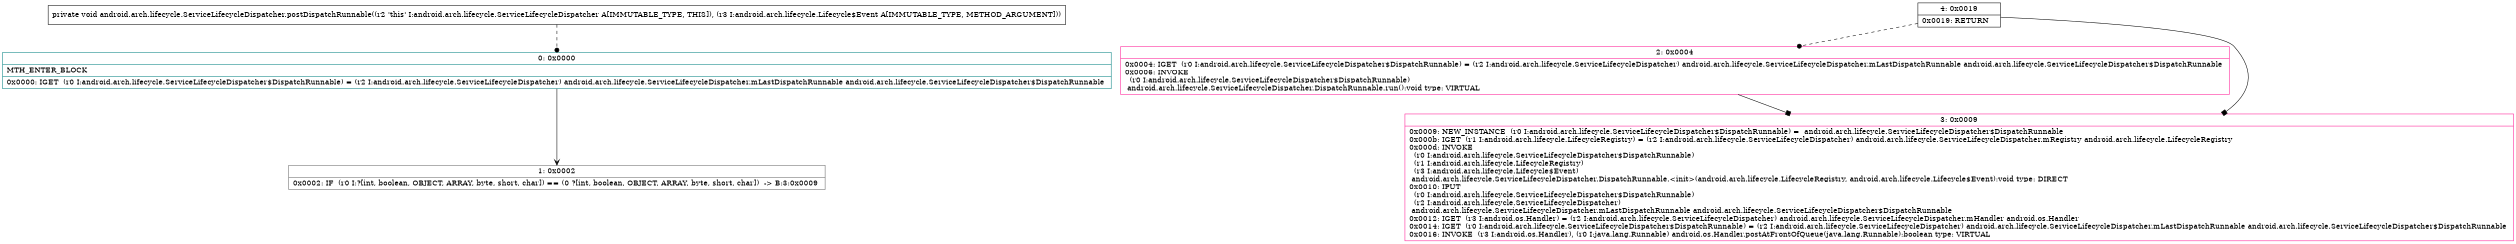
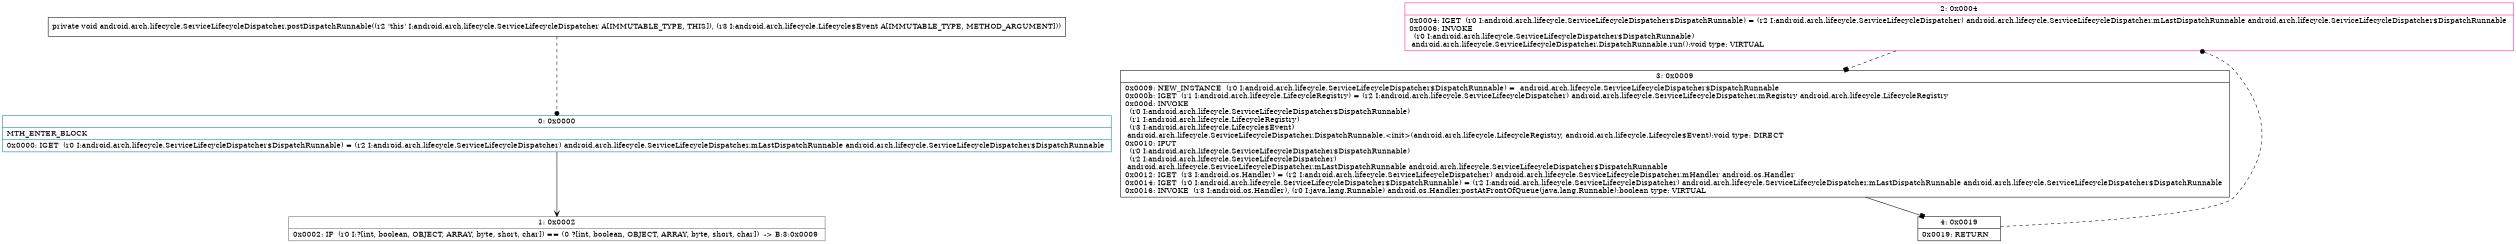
  digraph {
    node [color=deeppink shape=record]
    edge [arrowhead=box style=solid]
    n1 [color=teal label="{0\:\ 0x0000|MTH_ENTER_BLOCK\l|0x0000: IGET  (r0 I:android.arch.lifecycle.ServiceLifecycleDispatcher$DispatchRunnable) = (r2 I:android.arch.lifecycle.ServiceLifecycleDispatcher) android.arch.lifecycle.ServiceLifecycleDispatcher.mLastDispatchRunnable android.arch.lifecycle.ServiceLifecycleDispatcher$DispatchRunnable \l}"]
    n2 [color=gray40 label="{1\:\ 0x0002|0x0002: IF  (r0 I:?[int, boolean, OBJECT, ARRAY, byte, short, char]) == (0 ?[int, boolean, OBJECT, ARRAY, byte, short, char])  \-\> B:3:0x0009 \l}"]
    n3 [label="{2\:\ 0x0004|0x0004: IGET  (r0 I:android.arch.lifecycle.ServiceLifecycleDispatcher$DispatchRunnable) = (r2 I:android.arch.lifecycle.ServiceLifecycleDispatcher) android.arch.lifecycle.ServiceLifecycleDispatcher.mLastDispatchRunnable android.arch.lifecycle.ServiceLifecycleDispatcher$DispatchRunnable \l0x0006: INVOKE  \l  (r0 I:android.arch.lifecycle.ServiceLifecycleDispatcher$DispatchRunnable)\l android.arch.lifecycle.ServiceLifecycleDispatcher.DispatchRunnable.run():void type: VIRTUAL \l}"]
-   n4 [label="{3\:\ 0x0009|0x0009: NEW_INSTANCE  (r0 I:android.arch.lifecycle.ServiceLifecycleDispatcher$DispatchRunnable) =  android.arch.lifecycle.ServiceLifecycleDispatcher$DispatchRunnable \l0x000b: IGET  (r1 I:android.arch.lifecycle.LifecycleRegistry) = (r2 I:android.arch.lifecycle.ServiceLifecycleDispatcher) android.arch.lifecycle.ServiceLifecycleDispatcher.mRegistry android.arch.lifecycle.LifecycleRegistry \l0x000d: INVOKE  \l  (r0 I:android.arch.lifecycle.ServiceLifecycleDispatcher$DispatchRunnable)\l  (r1 I:android.arch.lifecycle.LifecycleRegistry)\l  (r3 I:android.arch.lifecycle.Lifecycle$Event)\l android.arch.lifecycle.ServiceLifecycleDispatcher.DispatchRunnable.\<init\>(android.arch.lifecycle.LifecycleRegistry, android.arch.lifecycle.Lifecycle$Event):void type: DIRECT \l0x0010: IPUT  \l  (r0 I:android.arch.lifecycle.ServiceLifecycleDispatcher$DispatchRunnable)\l  (r2 I:android.arch.lifecycle.ServiceLifecycleDispatcher)\l android.arch.lifecycle.ServiceLifecycleDispatcher.mLastDispatchRunnable android.arch.lifecycle.ServiceLifecycleDispatcher$DispatchRunnable \l0x0012: IGET  (r3 I:android.os.Handler) = (r2 I:android.arch.lifecycle.ServiceLifecycleDispatcher) android.arch.lifecycle.ServiceLifecycleDispatcher.mHandler android.os.Handler \l0x0014: IGET  (r0 I:android.arch.lifecycle.ServiceLifecycleDispatcher$DispatchRunnable) = (r2 I:android.arch.lifecycle.ServiceLifecycleDispatcher) android.arch.lifecycle.ServiceLifecycleDispatcher.mLastDispatchRunnable android.arch.lifecycle.ServiceLifecycleDispatcher$DispatchRunnable \l0x0016: INVOKE  (r3 I:android.os.Handler), (r0 I:java.lang.Runnable) android.os.Handler.postAtFrontOfQueue(java.lang.Runnable):boolean type: VIRTUAL \l}"]
+   n4 [color=black label="{3\:\ 0x0009|0x0009: NEW_INSTANCE  (r0 I:android.arch.lifecycle.ServiceLifecycleDispatcher$DispatchRunnable) =  android.arch.lifecycle.ServiceLifecycleDispatcher$DispatchRunnable \l0x000b: IGET  (r1 I:android.arch.lifecycle.LifecycleRegistry) = (r2 I:android.arch.lifecycle.ServiceLifecycleDispatcher) android.arch.lifecycle.ServiceLifecycleDispatcher.mRegistry android.arch.lifecycle.LifecycleRegistry \l0x000d: INVOKE  \l  (r0 I:android.arch.lifecycle.ServiceLifecycleDispatcher$DispatchRunnable)\l  (r1 I:android.arch.lifecycle.LifecycleRegistry)\l  (r3 I:android.arch.lifecycle.Lifecycle$Event)\l android.arch.lifecycle.ServiceLifecycleDispatcher.DispatchRunnable.\<init\>(android.arch.lifecycle.LifecycleRegistry, android.arch.lifecycle.Lifecycle$Event):void type: DIRECT \l0x0010: IPUT  \l  (r0 I:android.arch.lifecycle.ServiceLifecycleDispatcher$DispatchRunnable)\l  (r2 I:android.arch.lifecycle.ServiceLifecycleDispatcher)\l android.arch.lifecycle.ServiceLifecycleDispatcher.mLastDispatchRunnable android.arch.lifecycle.ServiceLifecycleDispatcher$DispatchRunnable \l0x0012: IGET  (r3 I:android.os.Handler) = (r2 I:android.arch.lifecycle.ServiceLifecycleDispatcher) android.arch.lifecycle.ServiceLifecycleDispatcher.mHandler android.os.Handler \l0x0014: IGET  (r0 I:android.arch.lifecycle.ServiceLifecycleDispatcher$DispatchRunnable) = (r2 I:android.arch.lifecycle.ServiceLifecycleDispatcher) android.arch.lifecycle.ServiceLifecycleDispatcher.mLastDispatchRunnable android.arch.lifecycle.ServiceLifecycleDispatcher$DispatchRunnable \l0x0016: INVOKE  (r3 I:android.os.Handler), (r0 I:java.lang.Runnable) android.os.Handler.postAtFrontOfQueue(java.lang.Runnable):boolean type: VIRTUAL \l}"]
    n5 [color=black label="{4\:\ 0x0019|0x0019: RETURN   \l}"]
    n6 [color=black label="{private void android.arch.lifecycle.ServiceLifecycleDispatcher.postDispatchRunnable((r2 'this' I:android.arch.lifecycle.ServiceLifecycleDispatcher A[IMMUTABLE_TYPE, THIS]), (r3 I:android.arch.lifecycle.Lifecycle$Event A[IMMUTABLE_TYPE, METHOD_ARGUMENT])) }"]
    n1 -> n2 [arrowhead=vee]
-   n3 -> n4
-   n5 -> n4
+   n3 -> n4 [style=dashed]
+   n4 -> n5
    n5 -> n3 [arrowhead=dot style=dashed]
    n6 -> n1 [arrowhead=dot style=dashed]
  }
